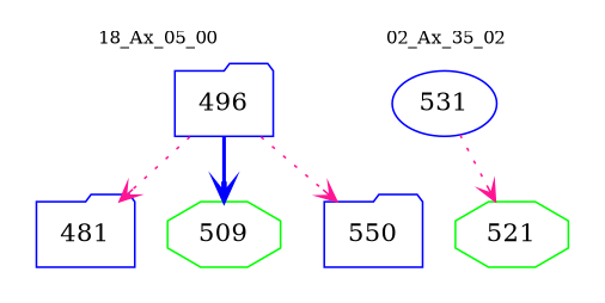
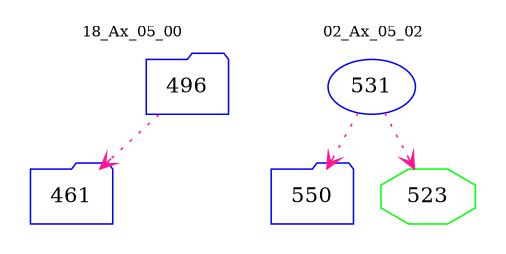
  digraph {
    node [color=blue shape=folder]
    edge [arrowhead=vee color=deeppink style=dotted]
    n1 [label=496]
-   n2 [label=481]
-   n3 [color=green label=509 shape=octagon]
+   n2 [label=461]
    n4 [label=531 shape=ellipse]
-   n5 [color=green label=521 shape=octagon]
+   n5 [color=green label=523 shape=octagon]
    n6 [label=550]
    subgraph cluster_1 {
      color=white
      fontsize=10
      label="18_Ax_05_00"
      n1
      n2
-     n3
    }
    subgraph cluster_2 {
      color=white
      fontsize=10
-     label="02_Ax_35_02"
+     label="02_Ax_05_02"
      n4
      n5
      n6
    }
    n1 -> n2
-   n1 -> n3 [color=blue style=bold]
    n4 -> n5
-   n1 -> n6
+   n4 -> n6
  }
